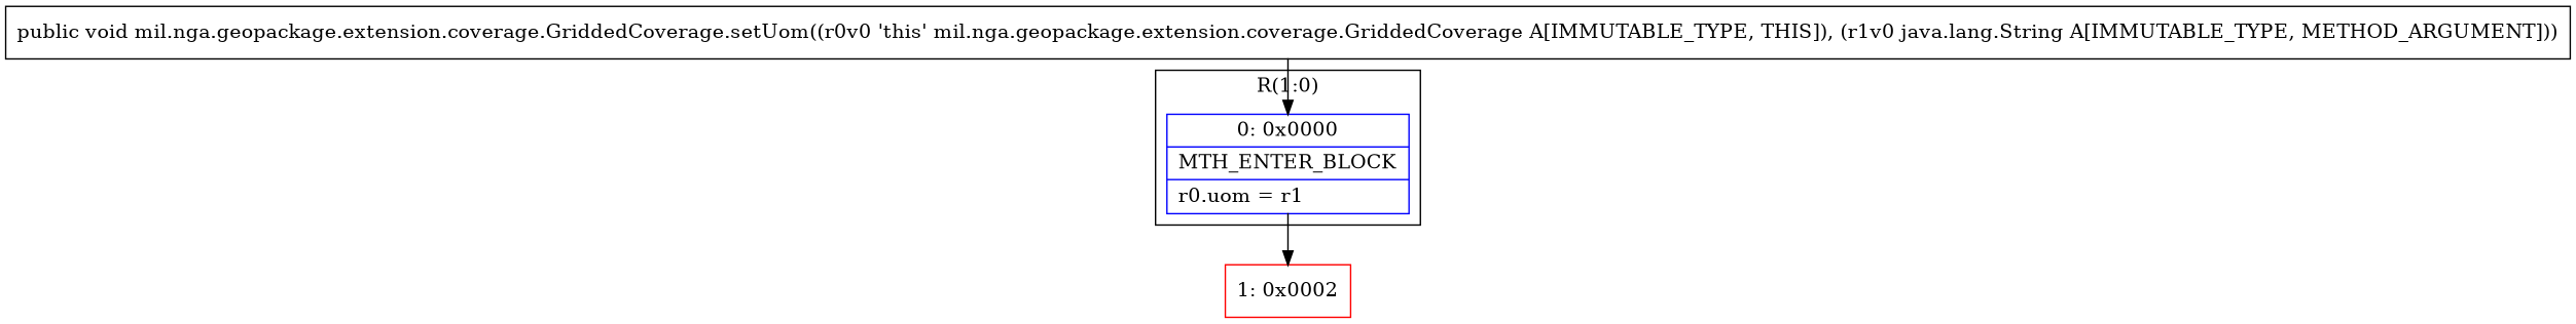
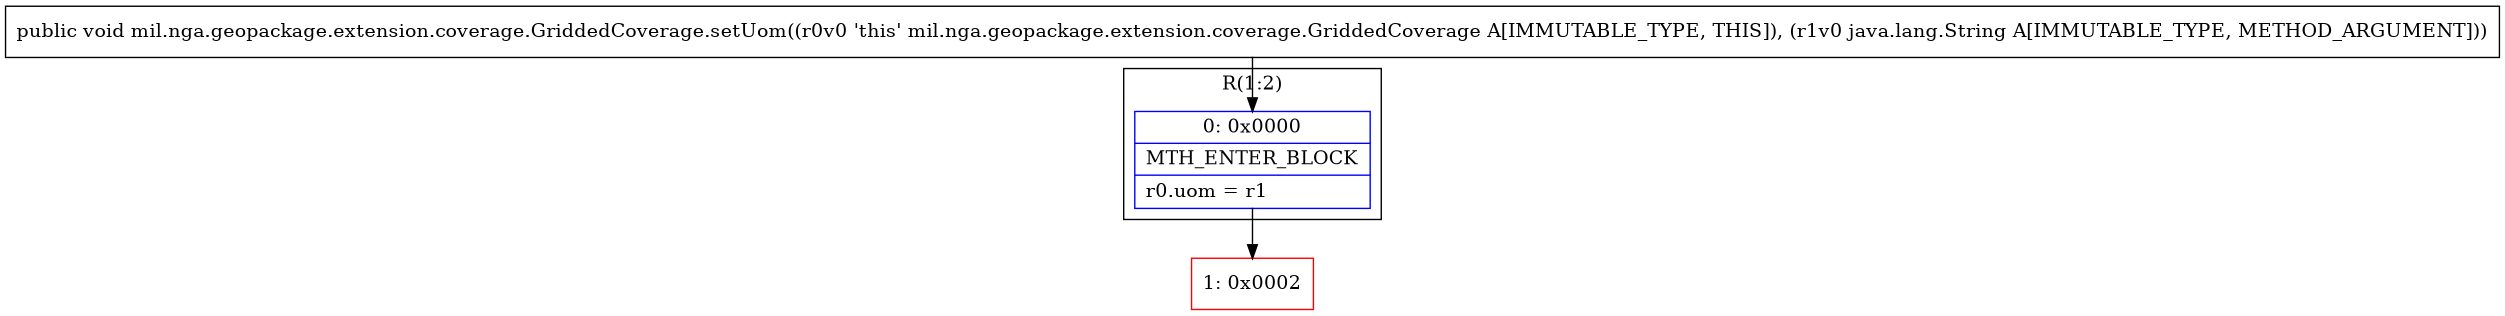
  digraph {
    node [shape=record]
    n1 [color=blue label="{0\:\ 0x0000|MTH_ENTER_BLOCK\l|r0.uom = r1\l}"]
    n2 [color=red label="{1\:\ 0x0002}"]
    n3 [label="{public void mil.nga.geopackage.extension.coverage.GriddedCoverage.setUom((r0v0 'this' mil.nga.geopackage.extension.coverage.GriddedCoverage A[IMMUTABLE_TYPE, THIS]), (r1v0 java.lang.String A[IMMUTABLE_TYPE, METHOD_ARGUMENT])) }"]
    subgraph cluster_1 {
-     label="R(1:0)"
+     label="R(1:2)"
      n1
    }
    n1 -> n2
    n3 -> n1
  }
